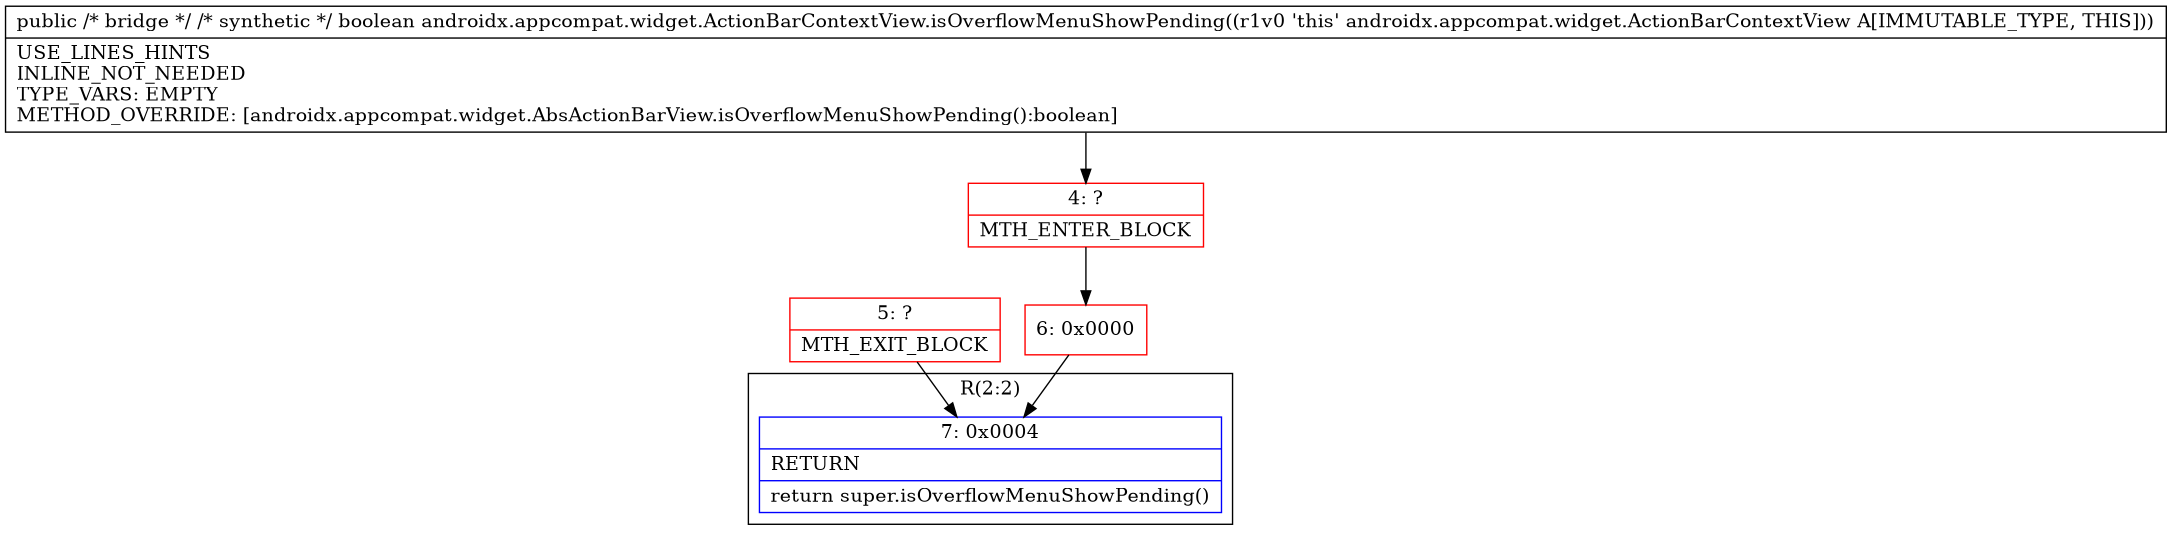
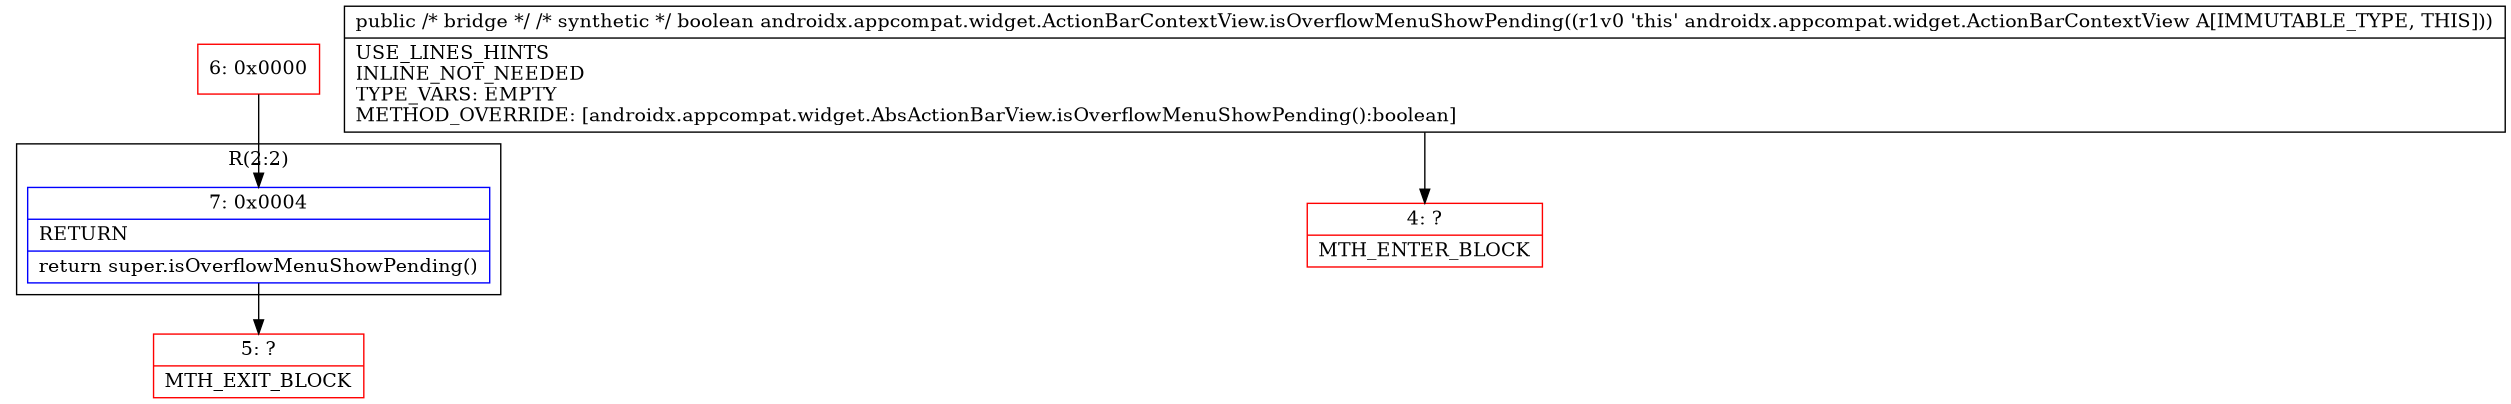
  digraph {
    node [color=red shape=record]
    n1 [color=blue label="{7\:\ 0x0004|RETURN\l|return super.isOverflowMenuShowPending()\l}"]
    n2 [label="{5\:\ ?|MTH_EXIT_BLOCK\l}"]
    n3 [label="{4\:\ ?|MTH_ENTER_BLOCK\l}"]
    n4 [label="{6\:\ 0x0000}"]
    n5 [label="{public \/* bridge *\/ \/* synthetic *\/ boolean androidx.appcompat.widget.ActionBarContextView.isOverflowMenuShowPending((r1v0 'this' androidx.appcompat.widget.ActionBarContextView A[IMMUTABLE_TYPE, THIS]))  | USE_LINES_HINTS\lINLINE_NOT_NEEDED\lTYPE_VARS: EMPTY\lMETHOD_OVERRIDE: [androidx.appcompat.widget.AbsActionBarView.isOverflowMenuShowPending():boolean]\l}" color=""]
    subgraph cluster_1 {
      label="R(2:2)"
      n1
    }
-   n2 -> n1
-   n3 -> n4
+   n1 -> n2
    n4 -> n1
    n5 -> n3
  }
